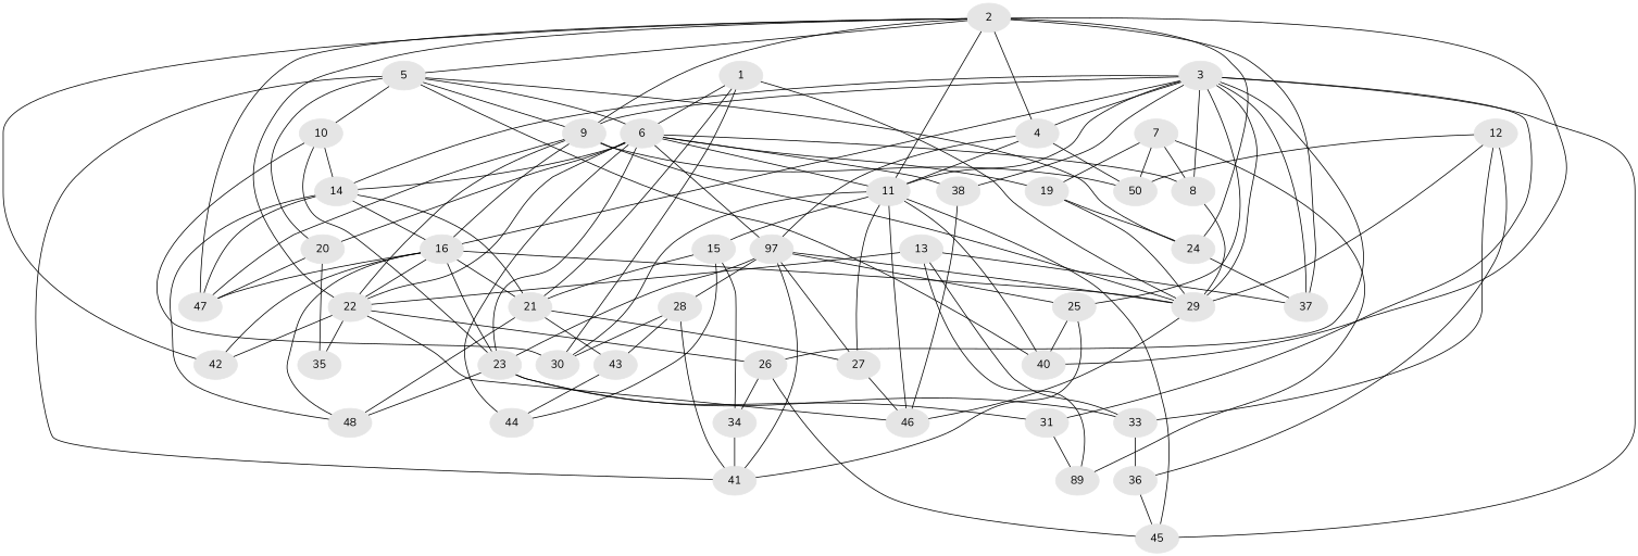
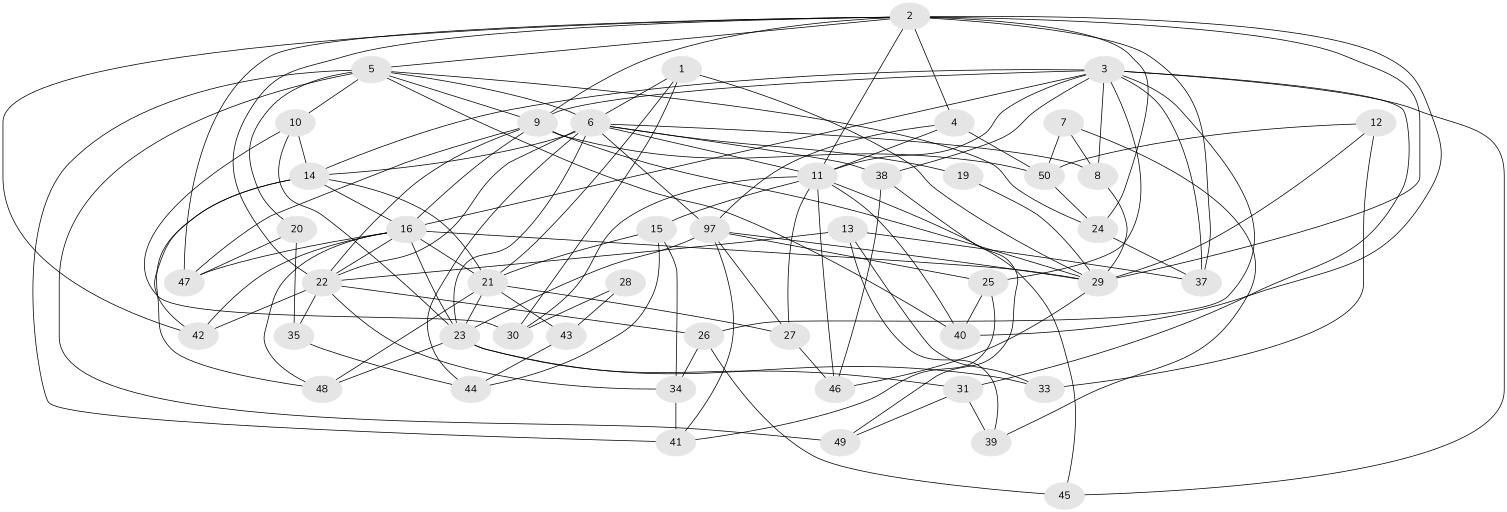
  graph {
    fontname=Nunito
    node [color=gray90 fontname=Nunito style=filled]
    edge [fontname=Nunito weight=1.0]
    1
    6
    21
    29
    30
    11
    22
    8
    14
    38
    n11 [label=97]
    20
    19
    23
    44
    27
    48
    43
    46
    2
    4
    5
    9
    24
    37
    40
    42
    47
    50
    10
    41
+   49
    16
    45
    15
    26
    34
    35
    3
    25
    31
-   39 [label=89]
+   39
    28
    33
    7
    12
-   36
    13
    1 -- 6
    1 -- 21
    1 -- 29
    1 -- 30
    6 -- 11
    6 -- 22
    6 -- 8
    6 -- 14
    6 -- 38
    6 -- n11
-   6 -- 20
    6 -- 19
    6 -- 23
    6 -- 44
+   21 -- 23
    21 -- 27
    21 -- 48
    21 -- 43
    29 -- 46
    11 -- 30
    11 -- 27
    11 -- 46
    11 -- 40
    11 -- 45
    11 -- 15
    22 -- 42
    22 -- 26
-   22 -- 46
+   22 -- 34
    22 -- 35 [weight=2.0]
    8 -- 29
    14 -- 21
    14 -- 48
-   14 -- 47
+   14 -- 42
    14 -- 16 [weight=2.0]
    38 -- 46
+   38 -- 49
    n11 -- 29
    n11 -- 23 [weight=2.0]
    n11 -- 27
    n11 -- 41 [weight=4.0]
    n11 -- 25
-   n11 -- 28
    20 -- 47
    20 -- 35
    19 -- 29
-   19 -- 24
+   50 -- 24
    23 -- 48
    23 -- 31
    23 -- 33
    27 -- 46
    43 -- 44
-   3 -- 29
+   2 -- 29
    2 -- 11
    2 -- 22
    2 -- 4 [weight=2.0]
    2 -- 5
    2 -- 9
    2 -- 24
    2 -- 37
    2 -- 40
    2 -- 42
    2 -- 47
    4 -- 11
    4 -- n11
    4 -- 50
    5 -- 6
    5 -- 20
    5 -- 9
    5 -- 24
    5 -- 40
    5 -- 10
    5 -- 41
+   5 -- 49 [weight=2.0]
    9 -- 29 [weight=2.0]
    9 -- 22
    9 -- 47
    9 -- 50
    9 -- 16
    24 -- 37
    10 -- 30
    10 -- 14
    10 -- 23
    16 -- 21
    16 -- 29
    16 -- 22
    16 -- 23 [weight=2.0]
    16 -- 48
    16 -- 42
    16 -- 47
    15 -- 21
    15 -- 44
    15 -- 34
    26 -- 45
    26 -- 34
    34 -- 41
+   35 -- 44
    3 -- 11
    3 -- 8
    3 -- 14
    3 -- 38
-   3 -- 4
    3 -- 9
    3 -- 37
    3 -- 16
    3 -- 45
    3 -- 26
    3 -- 25
    3 -- 31
    25 -- 40
    25 -- 41
+   31 -- 49
    31 -- 39
    28 -- 30
    28 -- 43
-   28 -- 41
-   33 -- 36
    7 -- 8
-   7 -- 19
    7 -- 50
    7 -- 39
    12 -- 29
    12 -- 50
    12 -- 33
-   12 -- 36
-   36 -- 45
    13 -- 22
    13 -- 37
    13 -- 39
    13 -- 33
  }
